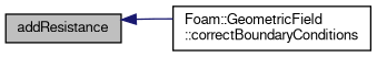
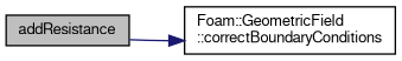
  digraph {
    rankdir=LR
    node [color=black fontname=FreeSans fontsize=10 shape=record]
    n1 [fillcolor=grey75 fontcolor=black height=0.2 label=addResistance style=filled width=0.4]
    n2 [height=0.2 label="Foam::GeometricField\l::correctBoundaryConditions" width=0.4]
-   n2 -> n1 [color=midnightblue fontname=FreeSans fontsize=10 labelfontname=FreeSans labelfontsize=10 style=solid]
+   n1 -> n2 [color=midnightblue fontname=FreeSans fontsize=10 labelfontname=FreeSans labelfontsize=10 style=solid]
  }
